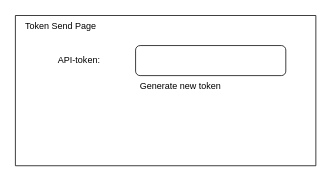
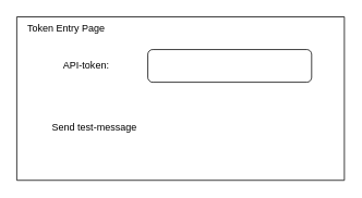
  <mxCell id="0" />
  <mxCell id="1" parent="0" />
  <mxCell id="2" value="API-token:" style="text;html=1;strokeColor=none;fillColor=none;align=center;verticalAlign=middle;whiteSpace=wrap;rounded=0;" vertex="1" parent="1"><mxGeometry x="75" y="65" width="60" height="30" as="geometry" /></mxCell>
  <mxCell id="3" value="" style="rounded=1;whiteSpace=wrap;html=1;" vertex="1" parent="1"><mxGeometry x="180" y="60" width="200" height="40" as="geometry" /></mxCell>
- <mxCell id="4" value="Generate new token" style="text;html=1;align=center;verticalAlign=middle;whiteSpace=wrap;rounded=0;" vertex="1" parent="1"><mxGeometry x="180" y="100" width="120" height="30" as="geometry" /></mxCell>
  <mxCell id="5" value="" style="swimlane;startSize=0;" vertex="1" parent="1"><mxGeometry x="20" y="20" width="400" height="200" as="geometry" /></mxCell>
- <mxCell id="7" value="Token Send Page" style="text;html=1;align=center;verticalAlign=middle;resizable=0;points=[];autosize=1;strokeColor=none;fillColor=none;" vertex="1" parent="5"><mxGeometry width="120" height="30" as="geometry" /></mxCell>
+ <mxCell id="6" value="Send test-message" style="text;html=1;align=center;verticalAlign=middle;whiteSpace=wrap;rounded=0;" vertex="1" parent="5"><mxGeometry x="40" y="120" width="110" height="30" as="geometry" /></mxCell>
+ <mxCell id="7" value="Token Entry Page" style="text;html=1;align=center;verticalAlign=middle;resizable=0;points=[];autosize=1;strokeColor=none;fillColor=none;" vertex="1" parent="5"><mxGeometry width="120" height="30" as="geometry" /></mxCell>
